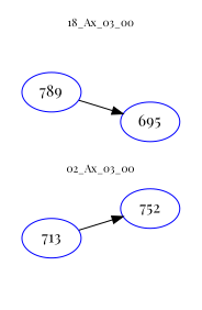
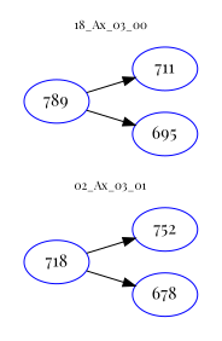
  digraph {
    fontname="Playfair Display"
    rankdir=LR
    node [color=blue fontname="Playfair Display"]
    edge [color=black fontname="Playfair Display"]
-   n1 [label=713]
+   n1 [label=718]
+   n2 [label=678]
    n3 [label=752]
    n4 [label=789]
    n5 [label=695]
+   n6 [label=711]
    subgraph cluster_1 {
      color=white
      fontsize=10
-     label="02_Ax_03_00"
+     label="02_Ax_03_01"
      n1
+     n2
      n3
    }
    subgraph cluster_2 {
      color=white
      fontsize=10
      label="18_Ax_03_00"
      n4
      n5
+     n6
    }
+   n1 -> n2
    n1 -> n3
    n4 -> n5
+   n4 -> n6
  }
